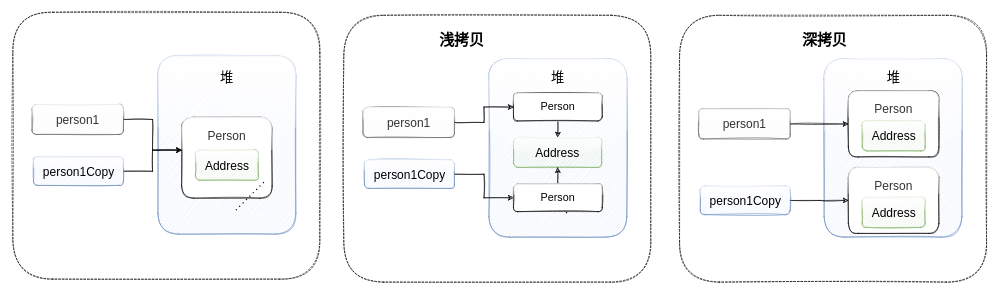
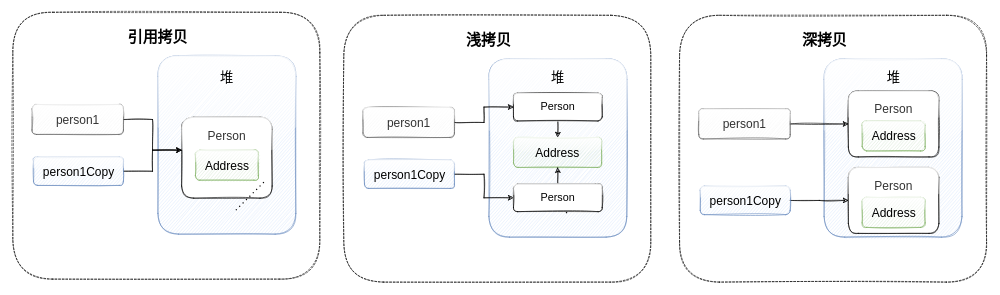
  <mxCell id="0" />
  <mxCell id="1" parent="0" />
  <mxCell id="2" value="" style="rounded=1;whiteSpace=wrap;html=1;fontSize=25;shadow=0;sketch=1;dashed=1;" vertex="1" parent="1"><mxGeometry x="20" y="20" width="512" height="445" as="geometry" /></mxCell>
+ <mxCell id="3" value="引用拷贝" style="text;html=1;strokeColor=none;fillColor=none;align=center;verticalAlign=middle;whiteSpace=wrap;rounded=0;fontSize=25;fontStyle=1;shadow=0;sketch=1;" parent="1" vertex="1"><mxGeometry x="142" y="50" width="240" height="20" as="geometry" /></mxCell>
  <mxCell id="4" value="" style="rounded=1;whiteSpace=wrap;html=1;glass=1;shadow=0;sketch=1;fillColor=#dae8fc;strokeColor=#6c8ebf;" parent="1" vertex="1"><mxGeometry x="262" y="92.5" width="230" height="297.5" as="geometry" /></mxCell>
  <mxCell id="5" style="edgeStyle=orthogonalEdgeStyle;rounded=0;orthogonalLoop=1;jettySize=auto;html=1;entryX=0.003;entryY=0.407;entryDx=0;entryDy=0;entryPerimeter=0;fontSize=20;shadow=0;sketch=1;" edge="1" parent="1" source="6" target="10"><mxGeometry relative="1" as="geometry" /></mxCell>
  <mxCell id="6" value="&lt;font style=&quot;font-size: 20px;&quot;&gt;person1Copy&lt;/font&gt;" style="rounded=1;whiteSpace=wrap;html=1;glass=1;shadow=0;sketch=1;fillColor=#dae8fc;strokeColor=#6c8ebf;fontSize=20;" parent="1" vertex="1"><mxGeometry x="54.5" y="261.25" width="150" height="47.5" as="geometry" /></mxCell>
  <mxCell id="7" style="edgeStyle=orthogonalEdgeStyle;rounded=0;orthogonalLoop=1;jettySize=auto;html=1;fontSize=20;shadow=0;sketch=1;" edge="1" parent="1" source="8" target="10"><mxGeometry relative="1" as="geometry"><Array as="points"><mxPoint x="253" y="199" /><mxPoint x="253" y="250" /></Array></mxGeometry></mxCell>
  <mxCell id="8" value="person1" style="rounded=1;whiteSpace=wrap;html=1;glass=1;shadow=0;sketch=1;fillColor=#f5f5f5;strokeColor=#666666;fontColor=#333333;fontSize=20;" parent="1" vertex="1"><mxGeometry x="52" y="173.75" width="152.5" height="50" as="geometry" /></mxCell>
  <mxCell id="9" value="&lt;font style=&quot;font-size: 22px;&quot;&gt;堆&lt;/font&gt;" style="text;html=1;strokeColor=none;fillColor=none;align=center;verticalAlign=middle;whiteSpace=wrap;rounded=0;opacity=40;fontSize=22;shadow=0;sketch=1;" parent="1" vertex="1"><mxGeometry x="357" y="120" width="40" height="20" as="geometry" /></mxCell>
  <mxCell id="10" value="" style="rounded=1;whiteSpace=wrap;html=1;glass=1;shadow=0;sketch=1;fontSize=18;" parent="1" vertex="1"><mxGeometry x="301.5" y="195" width="151" height="135" as="geometry" /></mxCell>
  <mxCell id="11" value="&lt;font style=&quot;font-size: 20px;&quot;&gt;Address&lt;/font&gt;" style="rounded=1;whiteSpace=wrap;html=1;glass=1;shadow=0;sketch=1;fillColor=#d5e8d4;strokeColor=#82b366;fontSize=20;" parent="1" vertex="1"><mxGeometry x="324.5" y="250" width="105" height="50" as="geometry" /></mxCell>
  <mxCell id="12" value="&lt;font color=&quot;#333333&quot; style=&quot;font-size: 20px;&quot;&gt;&lt;span style=&quot;font-size: 20px;&quot;&gt;Person&lt;/span&gt;&lt;/font&gt;" style="text;html=1;strokeColor=none;fillColor=none;align=center;verticalAlign=middle;whiteSpace=wrap;rounded=0;fontSize=20;shadow=0;sketch=1;" parent="1" vertex="1"><mxGeometry x="357" y="215" width="40" height="20" as="geometry" /></mxCell>
  <mxCell id="13" value="" style="endArrow=none;dashed=1;html=1;dashPattern=1 3;strokeWidth=2;shadow=0;fontSize=25;" edge="1" parent="1"><mxGeometry width="50" height="50" relative="1" as="geometry"><mxPoint x="392" y="350" as="sourcePoint" /><mxPoint x="442" y="300" as="targetPoint" /></mxGeometry></mxCell>
  <mxCell id="14" value="" style="rounded=1;whiteSpace=wrap;html=1;fontSize=25;shadow=0;sketch=1;dashed=1;" vertex="1" parent="1"><mxGeometry x="572" y="25" width="512" height="445" as="geometry" /></mxCell>
- <mxCell id="15" value="浅拷贝" style="text;html=1;strokeColor=none;fillColor=none;align=center;verticalAlign=middle;whiteSpace=wrap;rounded=0;fontSize=25;fontStyle=1;shadow=0;sketch=1;" vertex="1" parent="1"><mxGeometry x="649" y="55" width="240" height="20" as="geometry" /></mxCell>
+ <mxCell id="15" value="浅拷贝" style="text;html=1;strokeColor=none;fillColor=none;align=center;verticalAlign=middle;whiteSpace=wrap;rounded=0;fontSize=25;fontStyle=1;shadow=0;sketch=1;" vertex="1" parent="1"><mxGeometry x="694" y="55" width="240" height="20" as="geometry" /></mxCell>
  <mxCell id="16" value="" style="rounded=1;whiteSpace=wrap;html=1;glass=1;shadow=0;sketch=1;fillColor=#dae8fc;strokeColor=#6c8ebf;" vertex="1" parent="1"><mxGeometry x="814" y="97.5" width="230" height="297.5" as="geometry" /></mxCell>
  <mxCell id="17" style="edgeStyle=orthogonalEdgeStyle;rounded=0;sketch=1;orthogonalLoop=1;jettySize=auto;html=1;entryX=0;entryY=0.5;entryDx=0;entryDy=0;shadow=0;fontSize=25;" edge="1" parent="1" source="18" target="27"><mxGeometry relative="1" as="geometry" /></mxCell>
  <mxCell id="18" value="&lt;font style=&quot;font-size: 20px;&quot;&gt;person1Copy&lt;/font&gt;" style="rounded=1;whiteSpace=wrap;html=1;glass=1;shadow=0;sketch=1;fillColor=#dae8fc;strokeColor=#6c8ebf;fontSize=20;" vertex="1" parent="1"><mxGeometry x="606.5" y="266.25" width="150" height="47.5" as="geometry" /></mxCell>
  <mxCell id="19" style="edgeStyle=orthogonalEdgeStyle;rounded=0;sketch=1;orthogonalLoop=1;jettySize=auto;html=1;entryX=0;entryY=0.5;entryDx=0;entryDy=0;shadow=0;fontSize=25;" edge="1" parent="1" source="20" target="23"><mxGeometry relative="1" as="geometry" /></mxCell>
  <mxCell id="20" value="person1" style="rounded=1;whiteSpace=wrap;html=1;glass=1;shadow=0;sketch=1;fillColor=#f5f5f5;strokeColor=#666666;fontColor=#333333;fontSize=20;" vertex="1" parent="1"><mxGeometry x="604" y="178.75" width="152.5" height="50" as="geometry" /></mxCell>
  <mxCell id="21" value="&lt;font style=&quot;font-size: 22px;&quot;&gt;堆&lt;/font&gt;" style="text;html=1;strokeColor=none;fillColor=none;align=center;verticalAlign=middle;whiteSpace=wrap;rounded=0;opacity=40;fontSize=22;shadow=0;sketch=1;" vertex="1" parent="1"><mxGeometry x="909" y="120" width="40" height="20" as="geometry" /></mxCell>
  <mxCell id="22" style="edgeStyle=orthogonalEdgeStyle;rounded=0;sketch=1;orthogonalLoop=1;jettySize=auto;html=1;entryX=0.5;entryY=0;entryDx=0;entryDy=0;shadow=0;fontSize=25;" edge="1" parent="1" source="23" target="24"><mxGeometry relative="1" as="geometry" /></mxCell>
  <mxCell id="23" value="Person" style="rounded=1;whiteSpace=wrap;html=1;glass=1;shadow=0;sketch=1;fontSize=18;" vertex="1" parent="1"><mxGeometry x="855" y="155" width="148" height="46.25" as="geometry" /></mxCell>
  <mxCell id="24" value="&lt;font style=&quot;font-size: 20px;&quot;&gt;Address&lt;/font&gt;" style="rounded=1;whiteSpace=wrap;html=1;glass=1;shadow=0;sketch=1;fillColor=#d5e8d4;strokeColor=#82b366;fontSize=20;" vertex="1" parent="1"><mxGeometry x="855" y="228.75" width="147" height="50" as="geometry" /></mxCell>
  <mxCell id="25" value="" style="endArrow=none;dashed=1;html=1;dashPattern=1 3;strokeWidth=2;shadow=0;fontSize=25;" edge="1" parent="1" source="27"><mxGeometry width="50" height="50" relative="1" as="geometry"><mxPoint x="944" y="355" as="sourcePoint" /><mxPoint x="994" y="305" as="targetPoint" /></mxGeometry></mxCell>
  <mxCell id="26" style="edgeStyle=orthogonalEdgeStyle;rounded=0;sketch=1;orthogonalLoop=1;jettySize=auto;html=1;entryX=0.5;entryY=1;entryDx=0;entryDy=0;shadow=0;fontSize=25;" edge="1" parent="1" source="27" target="24"><mxGeometry relative="1" as="geometry" /></mxCell>
  <mxCell id="27" value="Person" style="rounded=1;whiteSpace=wrap;html=1;glass=1;shadow=0;sketch=1;fontSize=18;" vertex="1" parent="1"><mxGeometry x="855" y="306.25" width="148" height="46.25" as="geometry" /></mxCell>
  <mxCell id="28" value="" style="endArrow=none;dashed=1;html=1;dashPattern=1 3;strokeWidth=2;shadow=0;fontSize=25;" edge="1" parent="1" target="27"><mxGeometry width="50" height="50" relative="1" as="geometry"><mxPoint x="944" y="355" as="sourcePoint" /><mxPoint x="994" y="305" as="targetPoint" /></mxGeometry></mxCell>
  <mxCell id="29" value="" style="rounded=1;whiteSpace=wrap;html=1;fontSize=25;shadow=0;sketch=1;dashed=1;" vertex="1" parent="1"><mxGeometry x="1132" y="25" width="512" height="445" as="geometry" /></mxCell>
  <mxCell id="30" value="深拷贝" style="text;html=1;strokeColor=none;fillColor=none;align=center;verticalAlign=middle;whiteSpace=wrap;rounded=0;fontSize=25;fontStyle=1;shadow=0;sketch=1;" vertex="1" parent="1"><mxGeometry x="1254" y="55" width="240" height="20" as="geometry" /></mxCell>
  <mxCell id="31" value="" style="rounded=1;whiteSpace=wrap;html=1;glass=1;shadow=0;sketch=1;fillColor=#dae8fc;strokeColor=#6c8ebf;" vertex="1" parent="1"><mxGeometry x="1373" y="97.5" width="230" height="297.5" as="geometry" /></mxCell>
  <mxCell id="32" style="edgeStyle=orthogonalEdgeStyle;rounded=0;sketch=1;orthogonalLoop=1;jettySize=auto;html=1;entryX=0;entryY=0.5;entryDx=0;entryDy=0;shadow=0;fontSize=25;" edge="1" parent="1" source="33" target="41"><mxGeometry relative="1" as="geometry" /></mxCell>
  <mxCell id="33" value="&lt;font style=&quot;font-size: 20px;&quot;&gt;person1Copy&lt;/font&gt;" style="rounded=1;whiteSpace=wrap;html=1;glass=1;shadow=0;sketch=1;fillColor=#dae8fc;strokeColor=#6c8ebf;fontSize=20;" vertex="1" parent="1"><mxGeometry x="1166.5" y="310" width="150" height="47.5" as="geometry" /></mxCell>
  <mxCell id="34" style="edgeStyle=orthogonalEdgeStyle;rounded=0;sketch=1;orthogonalLoop=1;jettySize=auto;html=1;shadow=0;fontSize=25;" edge="1" parent="1" source="35" target="37"><mxGeometry relative="1" as="geometry" /></mxCell>
  <mxCell id="35" value="person1" style="rounded=1;whiteSpace=wrap;html=1;glass=1;shadow=0;sketch=1;fillColor=#f5f5f5;strokeColor=#666666;fontColor=#333333;fontSize=20;" vertex="1" parent="1"><mxGeometry x="1164" y="181.25" width="152.5" height="50" as="geometry" /></mxCell>
  <mxCell id="36" value="&lt;font style=&quot;font-size: 22px;&quot;&gt;堆&lt;/font&gt;" style="text;html=1;strokeColor=none;fillColor=none;align=center;verticalAlign=middle;whiteSpace=wrap;rounded=0;opacity=40;fontSize=22;shadow=0;sketch=1;" vertex="1" parent="1"><mxGeometry x="1469" y="120" width="40" height="20" as="geometry" /></mxCell>
  <mxCell id="37" value="" style="rounded=1;whiteSpace=wrap;html=1;glass=1;shadow=0;sketch=1;fontSize=18;" vertex="1" parent="1"><mxGeometry x="1413.5" y="151.25" width="151" height="110" as="geometry" /></mxCell>
  <mxCell id="38" value="&lt;font style=&quot;font-size: 20px;&quot;&gt;Address&lt;/font&gt;" style="rounded=1;whiteSpace=wrap;html=1;glass=1;shadow=0;sketch=1;fillColor=#d5e8d4;strokeColor=#82b366;fontSize=20;" vertex="1" parent="1"><mxGeometry x="1436.5" y="201.25" width="105" height="50" as="geometry" /></mxCell>
  <mxCell id="39" value="&lt;font color=&quot;#333333&quot; style=&quot;font-size: 20px;&quot;&gt;&lt;span style=&quot;font-size: 20px;&quot;&gt;Person&lt;/span&gt;&lt;/font&gt;" style="text;html=1;strokeColor=none;fillColor=none;align=center;verticalAlign=middle;whiteSpace=wrap;rounded=0;fontSize=20;shadow=0;sketch=1;" vertex="1" parent="1"><mxGeometry x="1469" y="171.25" width="40" height="20" as="geometry" /></mxCell>
  <mxCell id="40" value="" style="endArrow=none;dashed=1;html=1;dashPattern=1 3;strokeWidth=2;shadow=0;fontSize=25;" edge="1" parent="1"><mxGeometry width="50" height="50" relative="1" as="geometry"><mxPoint x="1504" y="355" as="sourcePoint" /><mxPoint x="1554" y="305" as="targetPoint" /></mxGeometry></mxCell>
  <mxCell id="41" value="" style="rounded=1;whiteSpace=wrap;html=1;glass=1;shadow=0;sketch=1;fontSize=18;" vertex="1" parent="1"><mxGeometry x="1413.5" y="278.75" width="151" height="110" as="geometry" /></mxCell>
  <mxCell id="42" value="&lt;font style=&quot;font-size: 20px;&quot;&gt;Address&lt;/font&gt;" style="rounded=1;whiteSpace=wrap;html=1;glass=1;shadow=0;sketch=1;fillColor=#d5e8d4;strokeColor=#82b366;fontSize=20;" vertex="1" parent="1"><mxGeometry x="1436.5" y="328.75" width="105" height="50" as="geometry" /></mxCell>
  <mxCell id="43" value="&lt;font color=&quot;#333333&quot; style=&quot;font-size: 20px;&quot;&gt;&lt;span style=&quot;font-size: 20px;&quot;&gt;Person&lt;/span&gt;&lt;/font&gt;" style="text;html=1;strokeColor=none;fillColor=none;align=center;verticalAlign=middle;whiteSpace=wrap;rounded=0;fontSize=20;shadow=0;sketch=1;" vertex="1" parent="1"><mxGeometry x="1469" y="298.75" width="40" height="20" as="geometry" /></mxCell>
